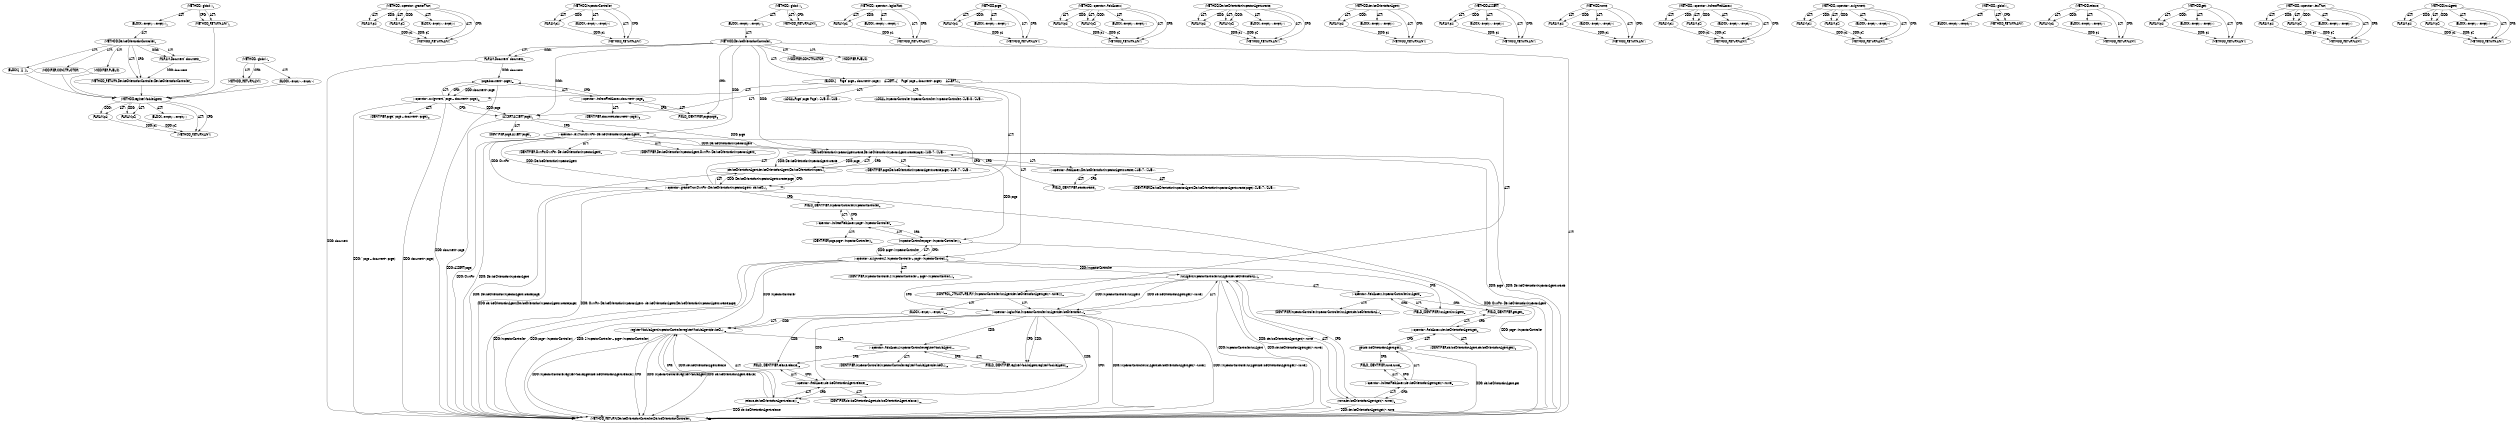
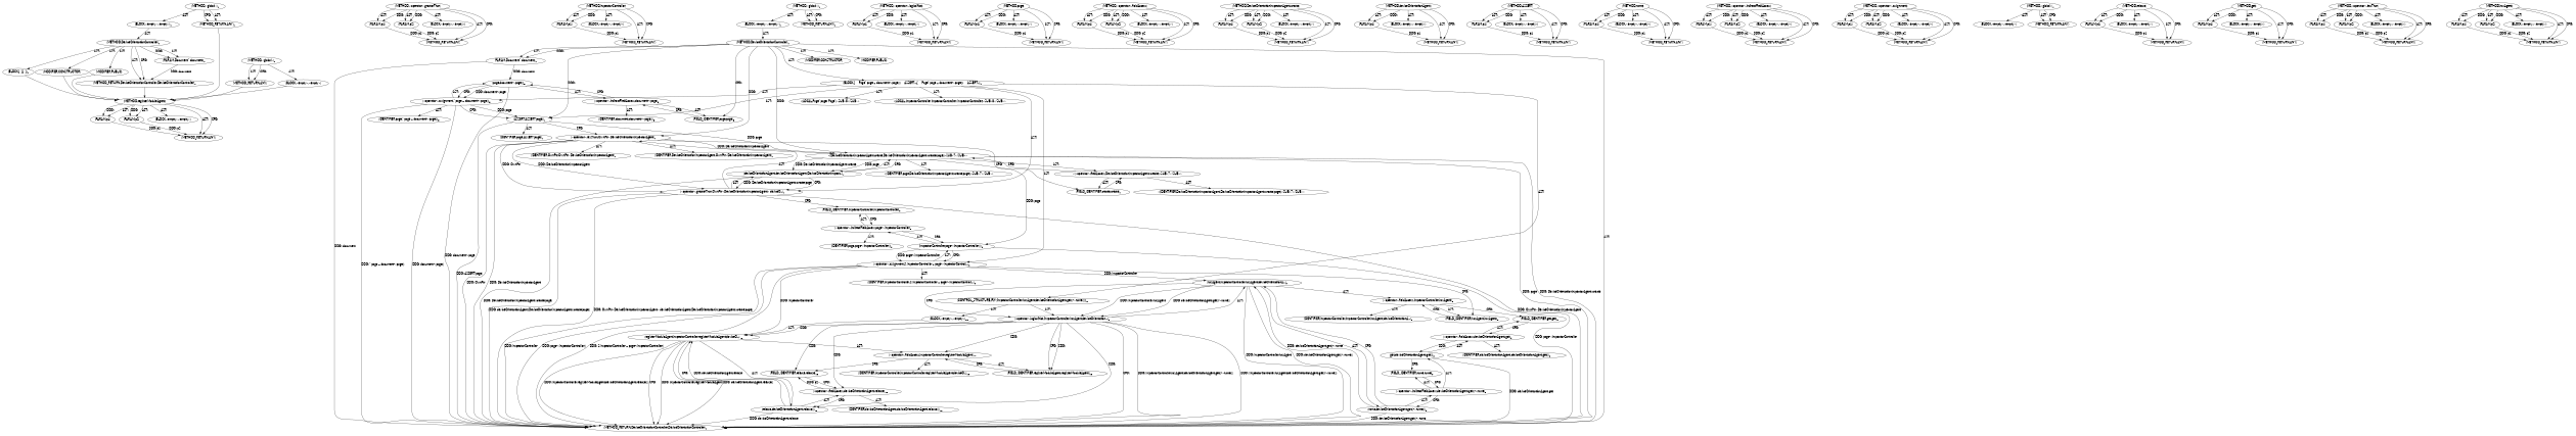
  digraph {
    fontname=Lato
    node [fontname=Lato]
    edge [fontname=Lato]
    n1 [label=<(METHOD,&lt;global&gt;)<SUB>1</SUB>>]
    n2 [label=<(BLOCK,&lt;empty&gt;,&lt;empty&gt;)<SUB>1</SUB>>]
    n3 [label=<(METHOD_RETURN,ANY)<SUB>1</SUB>>]
    n4 [label=<(METHOD,DeviceOrientationController)<SUB>1</SUB>>]
    n5 [label=<(METHOD,registerModuleAgent)>]
    n6 [label=<(PARAM,Document* document)<SUB>1</SUB>>]
    n7 [label=<(BLOCK,{  },{  })<SUB>4</SUB>>]
    n8 [label=<(MODIFIER,CONSTRUCTOR)>]
    n9 [label=<(MODIFIER,PUBLIC)>]
    n10 [label=<(METHOD_RETURN,DeviceOrientationController.DeviceOrientationController)<SUB>1</SUB>>]
    n11 [label=<(PARAM,p1)>]
    n12 [label=<(PARAM,p2)>]
    n13 [label=<(BLOCK,&lt;empty&gt;,&lt;empty&gt;)>]
    n14 [label=<(METHOD_RETURN,ANY)>]
    n15 [label=<(METHOD,&lt;global&gt;)<SUB>1</SUB>>]
    n16 [label=<(BLOCK,&lt;empty&gt;,&lt;empty&gt;)>]
    n17 [label=<(METHOD_RETURN,ANY)>]
    n18 [label=<(METHOD,&lt;operator&gt;.greaterThan)>]
    n19 [label=<(PARAM,p1)>]
    n20 [label=<(PARAM,p2)>]
    n21 [label=<(BLOCK,&lt;empty&gt;,&lt;empty&gt;)>]
    n22 [label=<(METHOD_RETURN,ANY)>]
    n23 [label=<(METHOD,inspectorController)>]
    n24 [label=<(PARAM,p1)>]
    n25 [label=<(BLOCK,&lt;empty&gt;,&lt;empty&gt;)>]
    n26 [label=<(METHOD_RETURN,ANY)>]
    n27 [label=<(METHOD,&lt;global&gt;)<SUB>1</SUB>>]
    n28 [label=<(BLOCK,&lt;empty&gt;,&lt;empty&gt;)<SUB>1</SUB>>]
    n29 [label=<(METHOD_RETURN,ANY)<SUB>1</SUB>>]
    n30 [label=<(METHOD,DeviceOrientationController)<SUB>1</SUB>>]
    n31 [label=<(PARAM,Document* document)<SUB>1</SUB>>]
    n32 [label=<(BLOCK,{     Page* page = document-&gt;page();     ASSERT...,{     Page* page = document-&gt;page();     ASSERT...)<SUB>4</SUB>>]
    n33 [label=<(FIELD_IDENTIFIER,page,page)<SUB>5</SUB>>]
    n34 [label=<(ASSERT,ASSERT(page))<SUB>6</SUB>>]
    n35 [label=<(&lt;operator&gt;.lessThan,OwnPtr&lt;DeviceOrientationInspectorAgent)<SUB>7</SUB>>]
    n36 [label="<(DeviceOrientationInspectorAgent.create,DeviceOrientationInspectorAgent::create(page))<SUB>7</SUB>>"]
    n37 [label=<(MODIFIER,CONSTRUCTOR)>]
    n38 [label=<(MODIFIER,PUBLIC)>]
    n39 [label=<(METHOD_RETURN,DeviceOrientationController.DeviceOrientationController)<SUB>1</SUB>>]
    n40 [label=<(page,document-&gt;page())<SUB>5</SUB>>]
    n41 [label="<(LOCAL,Page* page: Page*)<SUB>5</SUB>>"]
    n42 [label=<(&lt;operator&gt;.assignment,* page = document-&gt;page())<SUB>5</SUB>>]
    n43 [label=<(&lt;operator&gt;.greaterThan,OwnPtr&lt;DeviceOrientationInspectorAgent&gt; deviceO...)<SUB>7</SUB>>]
    n44 [label="<(LOCAL,InspectorController inspectorController: InspectorController)<SUB>8</SUB>>"]
    n45 [label=<(&lt;operator&gt;.assignment,&amp; inspectorController = page-&gt;inspectorControll...)<SUB>8</SUB>>]
    n46 [label=<(CONTROL_STRUCTURE,IF,if (!inspectorController.hasAgent(deviceOrientationAgent.get()-&gt;name())))<SUB>9</SUB>>]
    n47 [label=<(&lt;operator&gt;.indirectFieldAccess,document-&gt;page)<SUB>5</SUB>>]
    n48 [label=<(IDENTIFIER,page,ASSERT(page))<SUB>6</SUB>>]
    n49 [label=<(IDENTIFIER,OwnPtr,OwnPtr&lt;DeviceOrientationInspectorAgent)<SUB>7</SUB>>]
    n50 [label=<(IDENTIFIER,DeviceOrientationInspectorAgent,OwnPtr&lt;DeviceOrientationInspectorAgent)<SUB>7</SUB>>]
    n51 [label=<(FIELD_IDENTIFIER,create,create)<SUB>7</SUB>>]
    n52 [label=<(deviceOrientationAgent,deviceOrientationAgent(DeviceOrientationInspect...)<SUB>7</SUB>>]
    n53 [label="<(&lt;operator&gt;.fieldAccess,DeviceOrientationInspectorAgent::create)<SUB>7</SUB>>"]
    n54 [label="<(IDENTIFIER,page,DeviceOrientationInspectorAgent::create(page))<SUB>7</SUB>>"]
    n55 [label=<(inspectorController,page-&gt;inspectorController())<SUB>8</SUB>>]
    n56 [label=<(IDENTIFIER,page,* page = document-&gt;page())<SUB>5</SUB>>]
    n57 [label=<(FIELD_IDENTIFIER,inspectorController,inspectorController)<SUB>8</SUB>>]
    n58 [label=<(IDENTIFIER,inspectorController,&amp; inspectorController = page-&gt;inspectorControll...)<SUB>8</SUB>>]
    n59 [label=<(hasAgent,inspectorController.hasAgent(deviceOrientationA...)<SUB>9</SUB>>]
    n60 [label=<(FIELD_IDENTIFIER,hasAgent,hasAgent)<SUB>9</SUB>>]
    n61 [label=<(registerModuleAgent,inspectorController.registerModuleAgent(deviceO...)<SUB>10</SUB>>]
    n62 [label=<(&lt;operator&gt;.logicalNot,!inspectorController.hasAgent(deviceOrientation...)<SUB>9</SUB>>]
    n63 [label=<(BLOCK,&lt;empty&gt;,&lt;empty&gt;)<SUB>10</SUB>>]
    n64 [label=<(IDENTIFIER,document,document-&gt;page())<SUB>5</SUB>>]
    n65 [label=<(&lt;operator&gt;.indirectFieldAccess,page-&gt;inspectorController)<SUB>8</SUB>>]
    n66 [label="<(IDENTIFIER,DeviceOrientationInspectorAgent,DeviceOrientationInspectorAgent::create(page))<SUB>7</SUB>>"]
    n67 [label=<(&lt;operator&gt;.fieldAccess,inspectorController.hasAgent)<SUB>9</SUB>>]
    n68 [label=<(name,deviceOrientationAgent.get()-&gt;name())<SUB>9</SUB>>]
    n69 [label=<(&lt;operator&gt;.fieldAccess,inspectorController.registerModuleAgent)<SUB>10</SUB>>]
    n70 [label=<(release,deviceOrientationAgent.release())<SUB>19</SUB>>]
    n71 [label=<(IDENTIFIER,page,page-&gt;inspectorController())<SUB>8</SUB>>]
    n72 [label=<(FIELD_IDENTIFIER,registerModuleAgent,registerModuleAgent)<SUB>10</SUB>>]
    n73 [label=<(&lt;operator&gt;.fieldAccess,deviceOrientationAgent.release)<SUB>10</SUB>>]
    n74 [label=<(FIELD_IDENTIFIER,release,release)<SUB>10</SUB>>]
    n75 [label=<(IDENTIFIER,inspectorController,inspectorController.registerModuleAgent(deviceO...)<SUB>10</SUB>>]
    n76 [label=<(IDENTIFIER,deviceOrientationAgent,deviceOrientationAgent.release())<SUB>10</SUB>>]
    n77 [label=<(IDENTIFIER,inspectorController,inspectorController.hasAgent(deviceOrientationA...)<SUB>9</SUB>>]
    n78 [label=<(FIELD_IDENTIFIER,get,get)<SUB>9</SUB>>]
    n79 [label=<(&lt;operator&gt;.indirectFieldAccess,deviceOrientationAgent.get()-&gt;name)<SUB>9</SUB>>]
    n80 [label=<(&lt;operator&gt;.fieldAccess,deviceOrientationAgent.get)<SUB>9</SUB>>]
    n81 [label=<(get,deviceOrientationAgent.get())<SUB>9</SUB>>]
    n82 [label=<(FIELD_IDENTIFIER,name,name)<SUB>9</SUB>>]
    n83 [label=<(IDENTIFIER,deviceOrientationAgent,deviceOrientationAgent.get())<SUB>9</SUB>>]
    n84 [label=<(METHOD,&lt;operator&gt;.logicalNot)>]
    n85 [label=<(PARAM,p1)>]
    n86 [label=<(BLOCK,&lt;empty&gt;,&lt;empty&gt;)>]
    n87 [label=<(METHOD_RETURN,ANY)>]
    n88 [label=<(METHOD,page)>]
    n89 [label=<(PARAM,p1)>]
    n90 [label=<(BLOCK,&lt;empty&gt;,&lt;empty&gt;)>]
    n91 [label=<(METHOD_RETURN,ANY)>]
    n92 [label=<(METHOD,&lt;operator&gt;.fieldAccess)>]
    n93 [label=<(PARAM,p1)>]
    n94 [label=<(PARAM,p2)>]
    n95 [label=<(BLOCK,&lt;empty&gt;,&lt;empty&gt;)>]
    n96 [label=<(METHOD_RETURN,ANY)>]
    n97 [label=<(METHOD,DeviceOrientationInspectorAgent.create)>]
    n98 [label=<(PARAM,p1)>]
    n99 [label=<(PARAM,p2)>]
    n100 [label=<(BLOCK,&lt;empty&gt;,&lt;empty&gt;)>]
    n101 [label=<(METHOD_RETURN,ANY)>]
    n102 [label=<(METHOD,deviceOrientationAgent)>]
    n103 [label=<(PARAM,p1)>]
    n104 [label=<(BLOCK,&lt;empty&gt;,&lt;empty&gt;)>]
    n105 [label=<(METHOD_RETURN,ANY)>]
    n106 [label=<(METHOD,ASSERT)>]
    n107 [label=<(PARAM,p1)>]
    n108 [label=<(BLOCK,&lt;empty&gt;,&lt;empty&gt;)>]
    n109 [label=<(METHOD_RETURN,ANY)>]
    n110 [label=<(METHOD,name)>]
    n111 [label=<(PARAM,p1)>]
    n112 [label=<(BLOCK,&lt;empty&gt;,&lt;empty&gt;)>]
    n113 [label=<(METHOD_RETURN,ANY)>]
    n114 [label=<(METHOD,&lt;operator&gt;.indirectFieldAccess)>]
    n115 [label=<(PARAM,p1)>]
    n116 [label=<(PARAM,p2)>]
    n117 [label=<(BLOCK,&lt;empty&gt;,&lt;empty&gt;)>]
    n118 [label=<(METHOD_RETURN,ANY)>]
    n119 [label=<(METHOD,&lt;operator&gt;.assignment)>]
    n120 [label=<(PARAM,p1)>]
    n121 [label=<(PARAM,p2)>]
    n122 [label=<(BLOCK,&lt;empty&gt;,&lt;empty&gt;)>]
    n123 [label=<(METHOD_RETURN,ANY)>]
    n124 [label=<(METHOD,&lt;global&gt;)<SUB>1</SUB>>]
    n125 [label=<(BLOCK,&lt;empty&gt;,&lt;empty&gt;)>]
    n126 [label=<(METHOD_RETURN,ANY)>]
    n127 [label=<(METHOD,release)>]
    n128 [label=<(PARAM,p1)>]
    n129 [label=<(BLOCK,&lt;empty&gt;,&lt;empty&gt;)>]
    n130 [label=<(METHOD_RETURN,ANY)>]
    n131 [label=<(METHOD,get)>]
    n132 [label=<(PARAM,p1)>]
    n133 [label=<(BLOCK,&lt;empty&gt;,&lt;empty&gt;)>]
    n134 [label=<(METHOD_RETURN,ANY)>]
    n135 [label=<(METHOD,&lt;operator&gt;.lessThan)>]
    n136 [label=<(PARAM,p1)>]
    n137 [label=<(PARAM,p2)>]
    n138 [label=<(BLOCK,&lt;empty&gt;,&lt;empty&gt;)>]
    n139 [label=<(METHOD_RETURN,ANY)>]
    n140 [label=<(METHOD,hasAgent)>]
    n141 [label=<(PARAM,p1)>]
    n142 [label=<(PARAM,p2)>]
    n143 [label=<(BLOCK,&lt;empty&gt;,&lt;empty&gt;)>]
    n144 [label=<(METHOD_RETURN,ANY)>]
    n1 -> n2 [label="AST: "]
    n1 -> n3 [label="AST: "]
    n1 -> n3 [label="CFG: "]
    n2 -> n4 [label="AST: "]
    n3 -> n5
    n4 -> n6 [label="AST: "]
    n4 -> n6 [label="DDG: "]
    n4 -> n7 [label="AST: "]
    n4 -> n8 [label="AST: "]
    n4 -> n9 [label="AST: "]
    n4 -> n10 [label="AST: "]
    n4 -> n10 [label="CFG: "]
    n5 -> n11 [label="AST: "]
    n5 -> n11 [label="DDG: "]
    n5 -> n12 [label="AST: "]
    n5 -> n12 [label="DDG: "]
    n5 -> n13 [label="AST: "]
    n5 -> n14 [label="AST: "]
    n5 -> n14 [label="CFG: "]
    n6 -> n10 [label="DDG: document"]
    n7 -> n5
    n8 -> n5
    n9 -> n5
    n10 -> n5
    n11 -> n14 [label="DDG: p1"]
    n12 -> n14 [label="DDG: p2"]
    n15 -> n16 [label="AST: "]
    n15 -> n17 [label="AST: "]
    n15 -> n17 [label="CFG: "]
    n16 -> n5
    n17 -> n5
    n18 -> n19 [label="AST: "]
    n18 -> n19 [label="DDG: "]
    n18 -> n20 [label="AST: "]
    n18 -> n20 [label="DDG: "]
    n18 -> n21 [label="AST: "]
    n18 -> n22 [label="AST: "]
    n18 -> n22 [label="CFG: "]
    n19 -> n22 [label="DDG: p1"]
    n20 -> n22 [label="DDG: p2"]
    n23 -> n24 [label="AST: "]
    n23 -> n24 [label="DDG: "]
    n23 -> n25 [label="AST: "]
    n23 -> n26 [label="AST: "]
    n23 -> n26 [label="CFG: "]
    n24 -> n26 [label="DDG: p1"]
    n27 -> n28 [label="AST: "]
    n27 -> n29 [label="AST: "]
    n27 -> n29 [label="CFG: "]
    n28 -> n30 [label="AST: "]
    n30 -> n31 [label="AST: "]
    n30 -> n31 [label="DDG: "]
    n30 -> n32 [label="AST: "]
    n30 -> n33 [label="CFG: "]
    n30 -> n34 [label="DDG: "]
    n30 -> n35 [label="DDG: "]
    n30 -> n36 [label="DDG: "]
    n30 -> n37 [label="AST: "]
    n30 -> n38 [label="AST: "]
    n30 -> n39 [label="AST: "]
    n31 -> n39 [label="DDG: document"]
    n31 -> n40 [label="DDG: document"]
    n32 -> n34 [label="AST: "]
    n32 -> n41 [label="AST: "]
    n32 -> n42 [label="AST: "]
    n32 -> n43 [label="AST: "]
    n32 -> n44 [label="AST: "]
    n32 -> n45 [label="AST: "]
    n32 -> n46 [label="AST: "]
    n33 -> n47 [label="CFG: "]
    n34 -> n35 [label="CFG: "]
    n34 -> n36 [label="DDG: page"]
    n34 -> n39 [label="DDG: ASSERT(page)"]
    n34 -> n48 [label="AST: "]
    n35 -> n36 [label="DDG: DeviceOrientationInspectorAgent"]
    n35 -> n39 [label="DDG: DeviceOrientationInspectorAgent"]
    n35 -> n39 [label="DDG: OwnPtr"]
    n35 -> n43 [label="DDG: OwnPtr"]
    n35 -> n43 [label="DDG: DeviceOrientationInspectorAgent"]
    n35 -> n49 [label="AST: "]
    n35 -> n50 [label="AST: "]
    n35 -> n51 [label="CFG: "]
    n36 -> n39 [label="DDG: DeviceOrientationInspectorAgent::create"]
    n36 -> n39 [label="DDG: page"]
    n36 -> n52 [label="CFG: "]
    n36 -> n52 [label="DDG: DeviceOrientationInspectorAgent::create"]
    n36 -> n52 [label="DDG: page"]
    n36 -> n53 [label="AST: "]
    n36 -> n54 [label="AST: "]
    n36 -> n55 [label="DDG: page"]
    n40 -> n39 [label="DDG: document-&gt;page"]
    n40 -> n42 [label="CFG: "]
    n40 -> n42 [label="DDG: document-&gt;page"]
    n40 -> n47 [label="AST: "]
    n42 -> n34 [label="CFG: "]
    n42 -> n34 [label="DDG: page"]
    n42 -> n39 [label="DDG: document-&gt;page()"]
    n42 -> n39 [label="DDG: * page = document-&gt;page()"]
    n42 -> n40 [label="AST: "]
    n42 -> n56 [label="AST: "]
    n43 -> n35 [label="AST: "]
    n43 -> n39 [label="DDG: OwnPtr&lt;DeviceOrientationInspectorAgent"]
    n43 -> n39 [label="DDG: deviceOrientationAgent(DeviceOrientationInspectorAgent::create(page))"]
    n43 -> n39 [label="DDG: OwnPtr&lt;DeviceOrientationInspectorAgent&gt; deviceOrientationAgent(DeviceOrientationInspectorAgent::create(page))"]
    n43 -> n52 [label="AST: "]
    n43 -> n57 [label="CFG: "]
    n45 -> n39 [label="DDG: inspectorController"]
    n45 -> n39 [label="DDG: page-&gt;inspectorController()"]
    n45 -> n39 [label="DDG: &amp; inspectorController = page-&gt;inspectorController()"]
    n45 -> n55 [label="AST: "]
    n45 -> n58 [label="AST: "]
    n45 -> n59 [label="DDG: inspectorController"]
    n45 -> n60 [label="CFG: "]
    n45 -> n61 [label="DDG: inspectorController"]
    n46 -> n62 [label="AST: "]
    n46 -> n63 [label="AST: "]
    n47 -> n33 [label="AST: "]
    n47 -> n40 [label="CFG: "]
    n47 -> n64 [label="AST: "]
    n51 -> n53 [label="CFG: "]
    n52 -> n36 [label="AST: "]
    n52 -> n39 [label="DDG: DeviceOrientationInspectorAgent::create(page)"]
    n52 -> n43 [label="CFG: "]
    n52 -> n43 [label="DDG: DeviceOrientationInspectorAgent::create(page)"]
    n53 -> n36 [label="CFG: "]
    n53 -> n51 [label="AST: "]
    n53 -> n66 [label="AST: "]
    n55 -> n39 [label="DDG: page-&gt;inspectorController"]
    n55 -> n45 [label="CFG: "]
    n55 -> n45 [label="DDG: page-&gt;inspectorController"]
    n55 -> n65 [label="AST: "]
    n57 -> n65 [label="CFG: "]
    n59 -> n39 [label="DDG: inspectorController.hasAgent"]
    n59 -> n39 [label="DDG: deviceOrientationAgent.get()-&gt;name()"]
    n59 -> n62 [label="CFG: "]
    n59 -> n62 [label="DDG: inspectorController.hasAgent"]
    n59 -> n62 [label="DDG: deviceOrientationAgent.get()-&gt;name()"]
    n59 -> n67 [label="AST: "]
    n59 -> n68 [label="AST: "]
    n60 -> n67 [label="CFG: "]
    n61 -> n39 [label="CFG: "]
    n61 -> n39 [label="DDG: inspectorController.registerModuleAgent"]
    n61 -> n39 [label="DDG: deviceOrientationAgent.release()"]
    n61 -> n39 [label="DDG: inspectorController.registerModuleAgent(deviceOrientationAgent.release())"]
    n61 -> n69 [label="AST: "]
    n61 -> n70 [label="AST: "]
    n62 -> n39 [label="CFG: "]
    n62 -> n39 [label="DDG: inspectorController.hasAgent(deviceOrientationAgent.get()-&gt;name())"]
    n62 -> n39 [label="DDG: !inspectorController.hasAgent(deviceOrientationAgent.get()-&gt;name())"]
    n62 -> n59 [label="AST: "]
    n62 -> n61 [label="CDG: "]
    n62 -> n69 [label="CDG: "]
    n62 -> n70 [label="CDG: "]
    n62 -> n72 [label="CFG: "]
    n62 -> n72 [label="CDG: "]
    n62 -> n73 [label="CDG: "]
    n62 -> n74 [label="CDG: "]
    n63 -> n61 [label="AST: "]
    n65 -> n55 [label="CFG: "]
    n65 -> n57 [label="AST: "]
    n65 -> n71 [label="AST: "]
    n67 -> n60 [label="AST: "]
    n67 -> n77 [label="AST: "]
    n67 -> n78 [label="CFG: "]
    n68 -> n39 [label="DDG: deviceOrientationAgent.get()-&gt;name"]
    n68 -> n59 [label="CFG: "]
    n68 -> n59 [label="DDG: deviceOrientationAgent.get()-&gt;name"]
    n68 -> n79 [label="AST: "]
    n69 -> n72 [label="AST: "]
    n69 -> n74 [label="CFG: "]
    n69 -> n75 [label="AST: "]
    n70 -> n39 [label="DDG: deviceOrientationAgent.release"]
    n70 -> n61 [label="CFG: "]
    n70 -> n61 [label="DDG: deviceOrientationAgent.release"]
    n70 -> n73 [label="AST: "]
    n72 -> n69 [label="CFG: "]
    n73 -> n70 [label="CFG: "]
-   n73 -> n74 [label="AST: "]
+   n73 -> n74 [label="DDG: p2"]
    n73 -> n76 [label="AST: "]
    n74 -> n73 [label="CFG: "]
    n78 -> n80 [label="CFG: "]
    n79 -> n68 [label="CFG: "]
    n79 -> n81 [label="AST: "]
    n79 -> n82 [label="AST: "]
    n80 -> n78 [label="AST: "]
-   n80 -> n81 [label="CFG: "]
+   n80 -> n81 [label="CDG: "]
    n80 -> n83 [label="AST: "]
    n81 -> n39 [label="DDG: deviceOrientationAgent.get"]
    n81 -> n80 [label="AST: "]
    n81 -> n82 [label="CFG: "]
    n82 -> n79 [label="CFG: "]
    n84 -> n85 [label="AST: "]
    n84 -> n85 [label="DDG: "]
    n84 -> n86 [label="AST: "]
    n84 -> n87 [label="AST: "]
    n84 -> n87 [label="CFG: "]
    n85 -> n87 [label="DDG: p1"]
    n88 -> n89 [label="AST: "]
    n88 -> n89 [label="DDG: "]
    n88 -> n90 [label="AST: "]
    n88 -> n91 [label="AST: "]
    n88 -> n91 [label="CFG: "]
    n89 -> n91 [label="DDG: p1"]
    n92 -> n93 [label="AST: "]
    n92 -> n93 [label="DDG: "]
    n92 -> n94 [label="AST: "]
    n92 -> n94 [label="DDG: "]
    n92 -> n95 [label="AST: "]
    n92 -> n96 [label="AST: "]
    n92 -> n96 [label="CFG: "]
    n93 -> n96 [label="DDG: p1"]
    n94 -> n96 [label="DDG: p2"]
    n97 -> n98 [label="AST: "]
    n97 -> n98 [label="DDG: "]
    n97 -> n99 [label="AST: "]
    n97 -> n99 [label="DDG: "]
    n97 -> n100 [label="AST: "]
    n97 -> n101 [label="AST: "]
    n97 -> n101 [label="CFG: "]
    n98 -> n101 [label="DDG: p1"]
    n99 -> n101 [label="DDG: p2"]
    n102 -> n103 [label="AST: "]
    n102 -> n103 [label="DDG: "]
    n102 -> n104 [label="AST: "]
    n102 -> n105 [label="AST: "]
    n102 -> n105 [label="CFG: "]
    n103 -> n105 [label="DDG: p1"]
    n106 -> n107 [label="AST: "]
    n106 -> n107 [label="DDG: "]
    n106 -> n108 [label="AST: "]
    n106 -> n109 [label="AST: "]
    n106 -> n109 [label="CFG: "]
    n107 -> n109 [label="DDG: p1"]
    n110 -> n111 [label="AST: "]
    n110 -> n111 [label="DDG: "]
    n110 -> n112 [label="AST: "]
    n110 -> n113 [label="AST: "]
    n110 -> n113 [label="CFG: "]
    n111 -> n113 [label="DDG: p1"]
    n114 -> n115 [label="AST: "]
    n114 -> n115 [label="DDG: "]
    n114 -> n116 [label="AST: "]
    n114 -> n116 [label="DDG: "]
    n114 -> n117 [label="AST: "]
    n114 -> n118 [label="AST: "]
    n114 -> n118 [label="CFG: "]
    n115 -> n118 [label="DDG: p1"]
    n116 -> n118 [label="DDG: p2"]
    n119 -> n120 [label="AST: "]
    n119 -> n120 [label="DDG: "]
    n119 -> n121 [label="AST: "]
    n119 -> n121 [label="DDG: "]
    n119 -> n122 [label="AST: "]
    n119 -> n123 [label="AST: "]
    n119 -> n123 [label="CFG: "]
    n120 -> n123 [label="DDG: p1"]
    n121 -> n123 [label="DDG: p2"]
    n124 -> n125 [label="AST: "]
    n124 -> n126 [label="AST: "]
    n124 -> n126 [label="CFG: "]
    n127 -> n128 [label="AST: "]
    n127 -> n128 [label="DDG: "]
    n127 -> n129 [label="AST: "]
    n127 -> n130 [label="AST: "]
    n127 -> n130 [label="CFG: "]
    n128 -> n130 [label="DDG: p1"]
    n131 -> n132 [label="AST: "]
    n131 -> n132 [label="DDG: "]
    n131 -> n133 [label="AST: "]
    n131 -> n134 [label="AST: "]
    n131 -> n134 [label="CFG: "]
    n132 -> n134 [label="DDG: p1"]
    n135 -> n136 [label="AST: "]
    n135 -> n136 [label="DDG: "]
    n135 -> n137 [label="AST: "]
    n135 -> n137 [label="DDG: "]
    n135 -> n138 [label="AST: "]
    n135 -> n139 [label="AST: "]
    n135 -> n139 [label="CFG: "]
    n136 -> n139 [label="DDG: p1"]
    n137 -> n139 [label="DDG: p2"]
    n140 -> n141 [label="AST: "]
    n140 -> n141 [label="DDG: "]
    n140 -> n142 [label="AST: "]
    n140 -> n142 [label="DDG: "]
    n140 -> n143 [label="AST: "]
    n140 -> n144 [label="AST: "]
    n140 -> n144 [label="CFG: "]
    n141 -> n144 [label="DDG: p1"]
    n142 -> n144 [label="DDG: p2"]
  }
